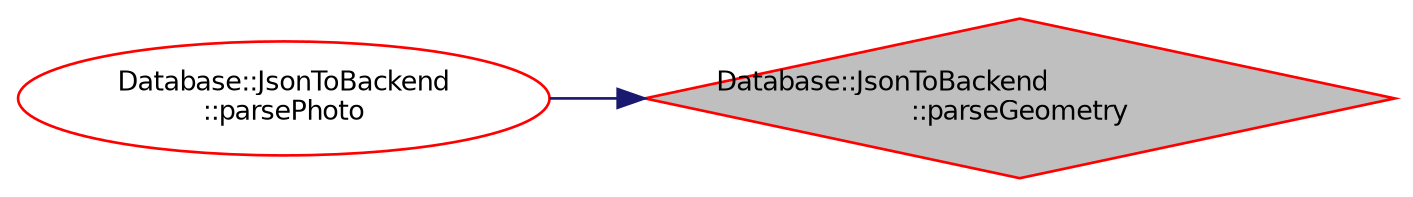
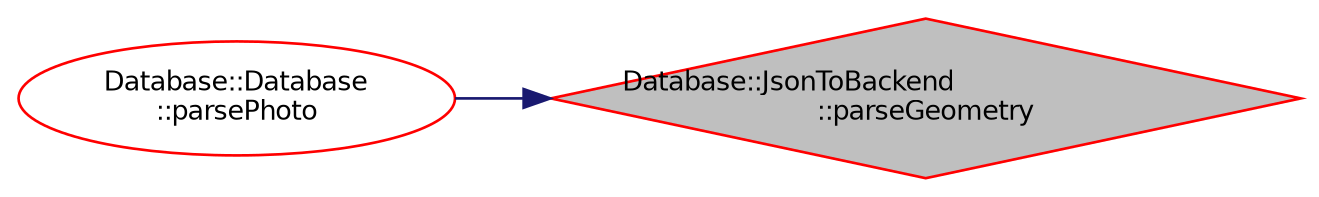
  digraph {
    rankdir=RL
    node [color=red fontname=Helvetica fontsize=10 style=filled]
    n1 [fillcolor=grey75 fontcolor=black height=0.2 label="Database::JsonToBackend\l::parseGeometry" shape=diamond width=0.4]
-   n2 [fillcolor=white height=0.2 label="Database::JsonToBackend\l::parsePhoto" shape=ellipse width=0.4]
+   n2 [fillcolor=white height=0.2 label="Database::Database\l::parsePhoto" shape=ellipse width=0.4]
    n1 -> n2 [color=midnightblue dir=back fontname=Helvetica fontsize=10 labelfontname=Helvetica labelfontsize=10 style=solid]
  }
